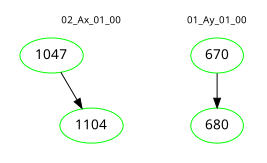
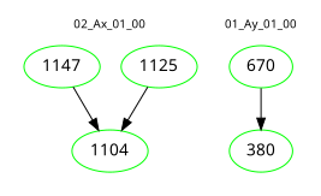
  digraph {
    fontname="Noto Sans"
    node [color=green fontname="Noto Sans"]
    edge [color=black fontname="Noto Sans"]
+   n1 [label=1125]
    n2 [label=1104]
-   n3 [label=1047]
+   n3 [label=1147]
    n4 [label=670]
-   n5 [label=680]
+   n5 [label=380]
    subgraph cluster_1 {
      color=white
      fontsize=10
      label="02_Ax_01_00"
+     n1
      n2
      n3
    }
    subgraph cluster_2 {
      color=white
      fontsize=10
      label="01_Ay_01_00"
      n4
      n5
    }
+   n1 -> n2
    n3 -> n2
    n4 -> n5
  }
